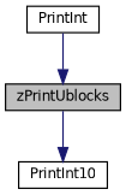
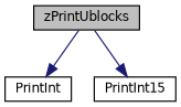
  digraph {
    rankdir=TB
    node [color=black fillcolor=white fontname=Helvetica fontsize=10 shape=record style=filled]
    edge [color=midnightblue fontname=Helvetica fontsize=10 labelfontname=Helvetica labelfontsize=10 style=solid]
    n1 [fillcolor=grey75 fontcolor=black height=0.2 label=zPrintUblocks width=0.4]
    n2 [height=0.2 label=PrintInt width=0.4]
-   n3 [height=0.2 label=PrintInt10 width=0.4]
-   n2 -> n1
+   n3 [height=0.2 label=PrintInt15 width=0.4]
+   n1 -> n2
    n1 -> n3
  }
